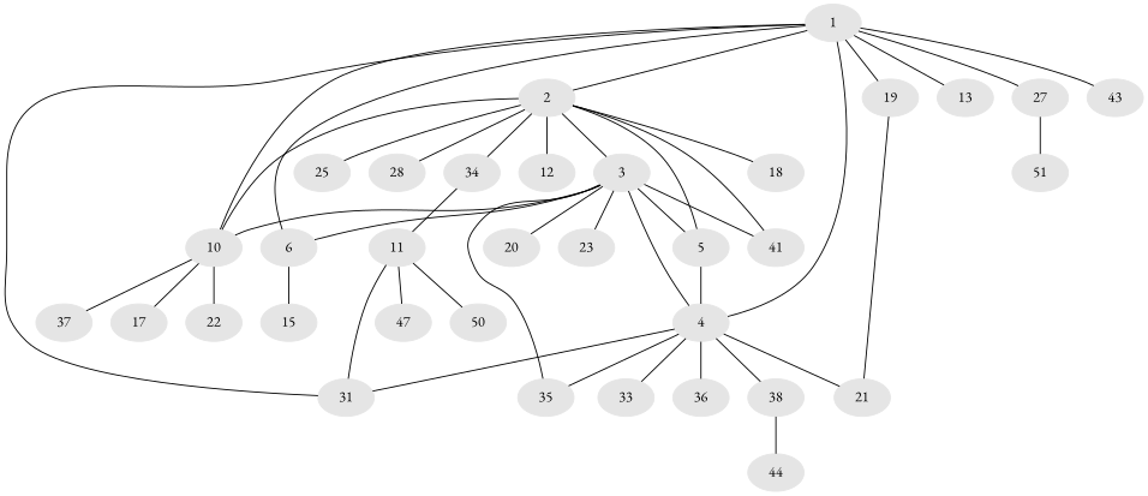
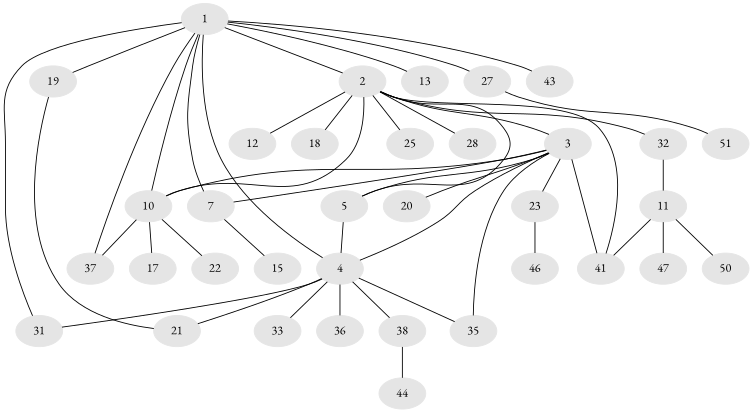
  graph {
    fontname="EB Garamond"
    node [color=gray90 fontname="EB Garamond" style=filled]
    edge [fontname="EB Garamond"]
    1 [super="+8"]
    2 [super="+9"]
    n3 [label=4 super="+16"]
-   7 [super="+42" label=6]
+   7 [super="+42"]
    10 [super="+14"]
    13
    19 [super="+29"]
    27 [super="+39"]
    31 [super="+32"]
    37
    43
    3 [super="+4"]
    5
    12
    18 [super="+24"]
    25
    28
-   34
+   34 [label=32]
    41
    35 [super="+45"]
    21
    33
    36
    38 [super="+40"]
    15
    17
    22 [super="+49"]
    51
    20 [super="+30"]
    23 [super="+26"]
    11 [super="+48"]
    47
    50
+   46
    44
    1 -- 2
    1 -- n3 [weight=2]
    1 -- 7
    1 -- 10
    1 -- 13
    1 -- 19
    1 -- 27
    1 -- 31
+   1 -- 37
    1 -- 43
    2 -- 10 [weight=2]
    2 -- 3
    2 -- 5
    2 -- 12
    2 -- 18
    2 -- 25
    2 -- 28
    2 -- 34
    2 -- 41
    n3 -- 31
    n3 -- 35
    n3 -- 21
    n3 -- 33
    n3 -- 36
    n3 -- 38
    7 -- 15
    10 -- 37
    10 -- 17
    10 -- 22
    19 -- 21
    27 -- 51
    3 -- n3
    3 -- 7
    3 -- 10
    3 -- 5
    3 -- 41
    3 -- 35
    3 -- 20
    3 -- 23
    5 -- n3
    34 -- 11
    38 -- 44
-   11 -- 31
+   23 -- 46
+   11 -- 41
    11 -- 47
    11 -- 50
  }
